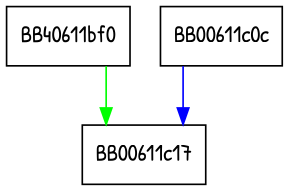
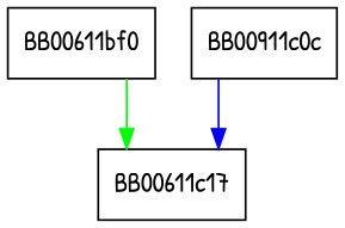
  digraph {
    fontname="Patrick Hand"
    splines=ortho
    node [fontname="Patrick Hand" shape=box]
    edge [fontname="Patrick Hand"]
-   BB00611bf0 [label=BB40611bf0]
+   BB00611bf0
    BB00611c17
-   BB00611c0c
+   BB00611c0c [label=BB00911c0c]
    BB00611bf0 -> BB00611c17 [color=green]
    BB00611c0c -> BB00611c17 [color=blue]
  }
